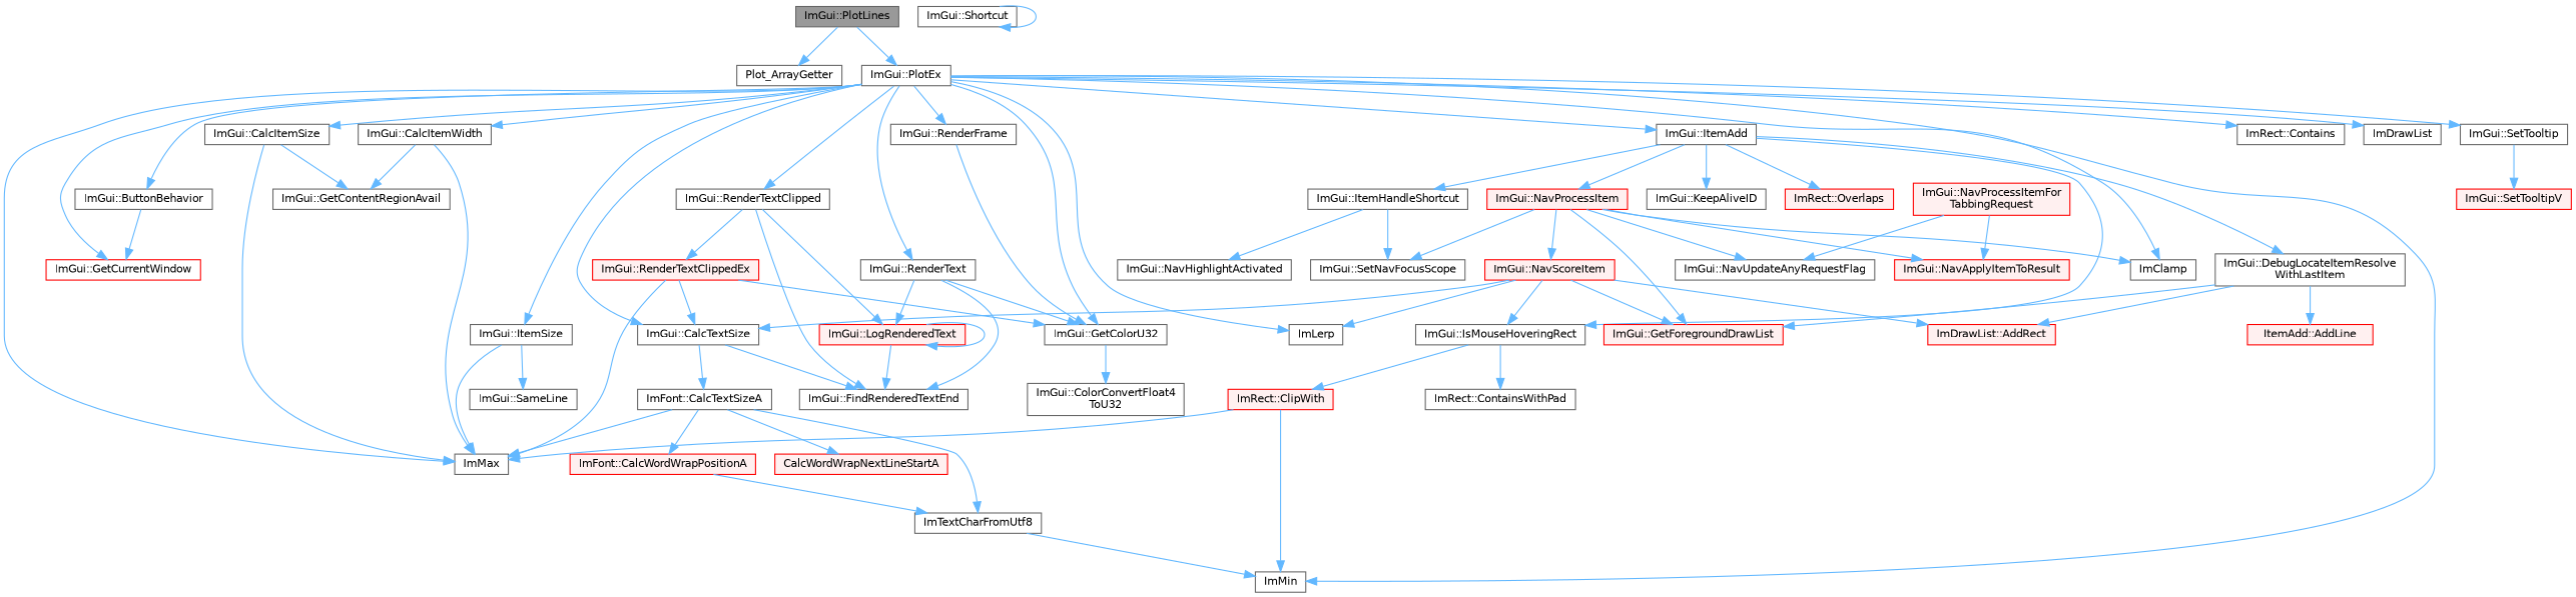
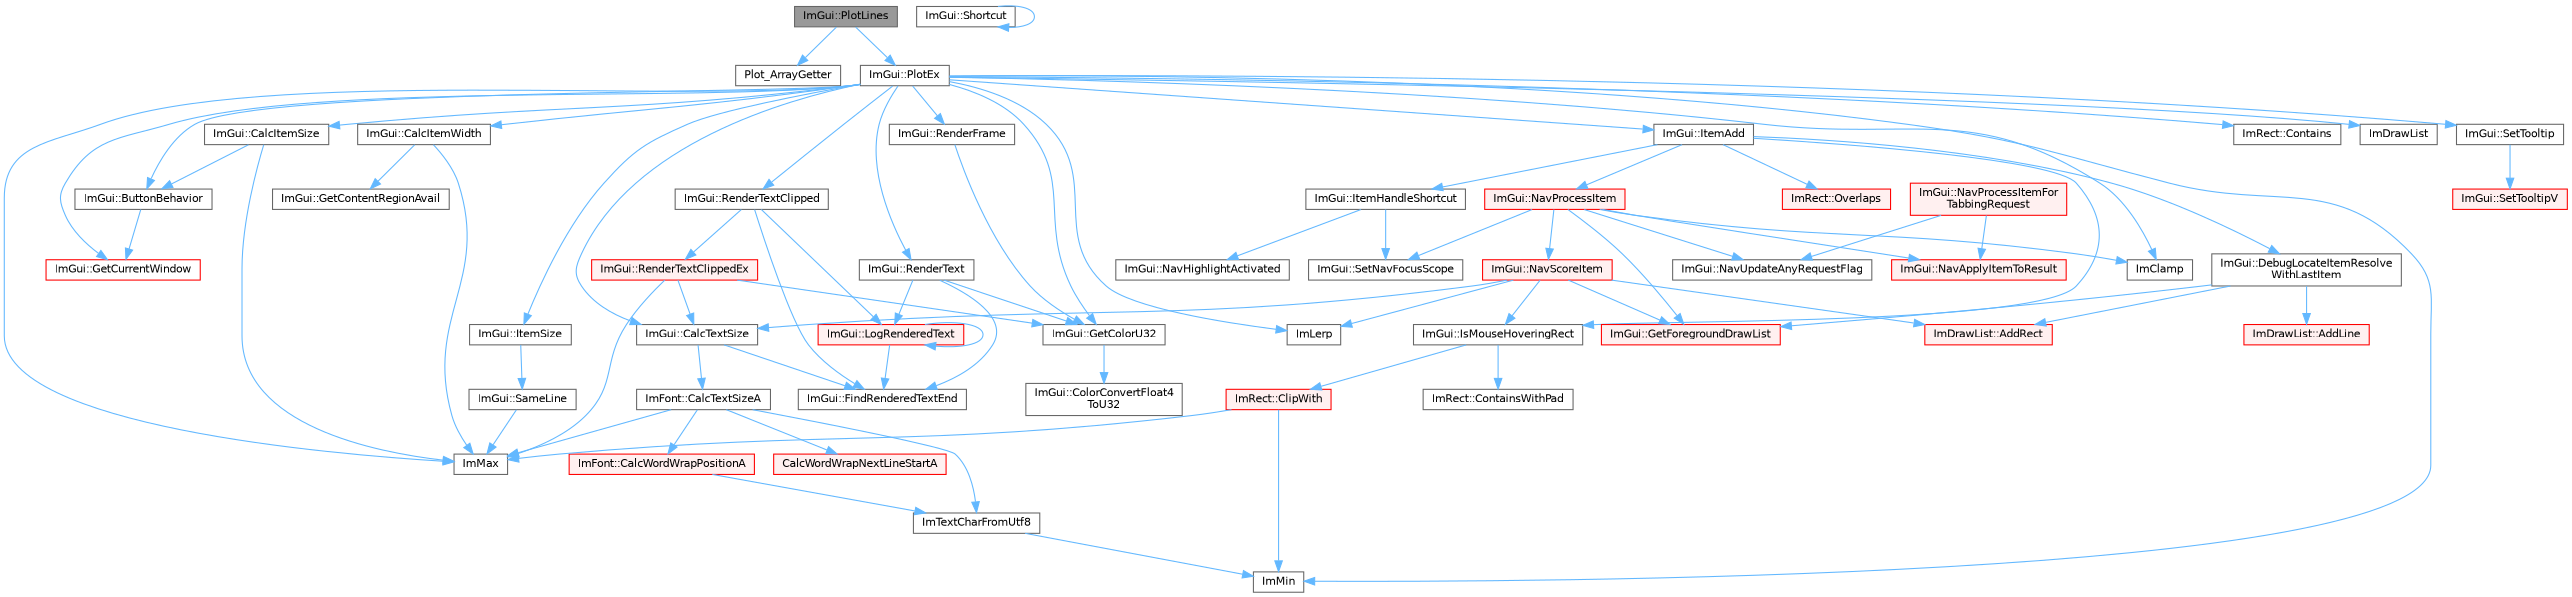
  digraph {
    rankdir=TB
    node [color=grey40 fillcolor=white fontname=Helvetica fontsize=10 shape=box style=filled]
    edge [color=steelblue1 fontname=Helvetica fontsize=10 labelfontname=Helvetica labelfontsize=10 style=solid]
    n1 [color=gray40 fillcolor=grey60 fontcolor=black height=0.2 label="ImGui::PlotLines" width=0.4]
    n2 [height=0.2 label=Plot_ArrayGetter width=0.4]
    n3 [height=0.2 label="ImGui::PlotEx" width=0.4]
    n4 [height=0.2 label="ImGui::ButtonBehavior" width=0.4]
    n5 [color=red height=0.2 label="ImGui::GetCurrentWindow" width=0.4]
    n6 [height=0.2 label="ImGui::CalcItemSize" width=0.4]
    n7 [height=0.2 label=ImMax width=0.4]
    n8 [height=0.2 label="ImGui::CalcItemWidth" width=0.4]
    n9 [height=0.2 label="ImGui::CalcTextSize" width=0.4]
    n10 [height=0.2 label=ImMin width=0.4]
    n11 [height=0.2 label="ImRect::Contains" width=0.4]
    n12 [height=0.2 label="ImGui::GetColorU32" width=0.4]
    n13 [height=0.2 label=ImClamp width=0.4]
    n14 [height=0.2 label=ImLerp width=0.4]
    n15 [height=0.2 label=ImDrawList width=0.4]
    n16 [height=0.2 label="ImGui::ItemAdd" width=0.4]
    n17 [height=0.2 label="ImGui::ItemSize" width=0.4]
    n18 [height=0.2 label="ImGui::RenderFrame" width=0.4]
    n19 [height=0.2 label="ImGui::RenderText" width=0.4]
    n20 [height=0.2 label="ImGui::RenderTextClipped" width=0.4]
    n21 [height=0.2 label="ImGui::SetTooltip" width=0.4]
    n22 [height=0.2 label="ImGui::GetContentRegionAvail" width=0.4]
    n23 [height=0.2 label="ImFont::CalcTextSizeA" width=0.4]
    n24 [height=0.2 label="ImGui::FindRenderedTextEnd" width=0.4]
    n25 [height=0.2 label="ImGui::ColorConvertFloat4\lToU32" width=0.4]
    n26 [height=0.2 label="ImGui::DebugLocateItemResolve\lWithLastItem" width=0.4]
    n27 [height=0.2 label="ImGui::IsMouseHoveringRect" width=0.4]
    n28 [height=0.2 label="ImGui::ItemHandleShortcut" width=0.4]
-   n29 [height=0.2 label="ImGui::KeepAliveID" width=0.4]
    n30 [color=red fillcolor="#FFF0F0" height=0.2 label="ImGui::NavProcessItem" width=0.4]
    n31 [color=red fillcolor="#FFF0F0" height=0.2 label="ImRect::Overlaps" width=0.4]
    n32 [height=0.2 label="ImGui::SameLine" width=0.4]
    n33 [color=red fillcolor="#FFF0F0" height=0.2 label="ImGui::LogRenderedText" width=0.4]
    n34 [color=red fillcolor="#FFF0F0" height=0.2 label="ImGui::RenderTextClippedEx" width=0.4]
    n35 [color=red fillcolor="#FFF0F0" height=0.2 label="ImGui::SetTooltipV" width=0.4]
    n36 [color=red fillcolor="#FFF0F0" height=0.2 label=CalcWordWrapNextLineStartA width=0.4]
    n37 [color=red fillcolor="#FFF0F0" height=0.2 label="ImFont::CalcWordWrapPositionA" width=0.4]
    n38 [height=0.2 label=ImTextCharFromUtf8 width=0.4]
-   n39 [color=red fillcolor="#FFF0F0" height=0.2 label="ItemAdd::AddLine" width=0.4]
+   n39 [color=red fillcolor="#FFF0F0" height=0.2 label="ImDrawList::AddLine" width=0.4]
    n40 [color=red fillcolor="#FFF0F0" height=0.2 label="ImDrawList::AddRect" width=0.4]
    n41 [color=red fillcolor="#FFF0F0" height=0.2 label="ImGui::GetForegroundDrawList" width=0.4]
    n42 [color=red fillcolor="#FFF0F0" height=0.2 label="ImRect::ClipWith" width=0.4]
    n43 [height=0.2 label="ImRect::ContainsWithPad" width=0.4]
    n44 [height=0.2 label="ImGui::NavHighlightActivated" width=0.4]
    n45 [height=0.2 label="ImGui::SetNavFocusScope" width=0.4]
    n46 [color=red fillcolor="#FFF0F0" height=0.2 label="ImGui::NavApplyItemToResult" width=0.4]
    n47 [height=0.2 label="ImGui::NavUpdateAnyRequestFlag" width=0.4]
    n48 [color=red fillcolor="#FFF0F0" height=0.2 label="ImGui::NavScoreItem" width=0.4]
    n49 [height=0.2 label="ImGui::Shortcut" width=0.4]
    n50 [color=red fillcolor="#FFF0F0" height=0.2 label="ImGui::NavProcessItemFor\lTabbingRequest" width=0.4]
    n1 -> n2
    n1 -> n3
    n3 -> n4
    n3 -> n5
    n3 -> n6
    n3 -> n7
    n3 -> n8
    n3 -> n9
    n3 -> n10
    n3 -> n11
    n3 -> n12
    n3 -> n13
    n3 -> n14
    n3 -> n15
    n3 -> n16
    n3 -> n17
    n3 -> n18
    n3 -> n19
    n3 -> n20
    n3 -> n21
    n4 -> n5
    n6 -> n7
-   n6 -> n22
+   n6 -> n4
    n8 -> n7
    n8 -> n22
    n9 -> n23
    n9 -> n24
    n12 -> n25
    n16 -> n26
    n16 -> n27
    n16 -> n28
-   n16 -> n29
    n16 -> n30
    n16 -> n31
-   n17 -> n7
+   n32 -> n7
    n17 -> n32
    n18 -> n12
    n19 -> n12
    n19 -> n24
    n19 -> n33
    n20 -> n24
    n20 -> n33
    n20 -> n34
    n21 -> n35
    n23 -> n7
    n23 -> n36
    n23 -> n37
    n23 -> n38
    n26 -> n39
    n26 -> n40
    n26 -> n41
    n27 -> n42
    n27 -> n43
    n28 -> n44
    n28 -> n45
    n30 -> n13
    n30 -> n41
    n30 -> n45
    n30 -> n46
    n30 -> n47
    n30 -> n48
    n33 -> n24
    n33 -> n33
    n34 -> n7
    n34 -> n9
    n34 -> n12
    n37 -> n38
    n38 -> n10
    n42 -> n7
    n42 -> n10
    n48 -> n9
    n48 -> n14
    n48 -> n27
    n48 -> n40
    n48 -> n41
    n49 -> n49
    n50 -> n46
    n50 -> n47
  }
